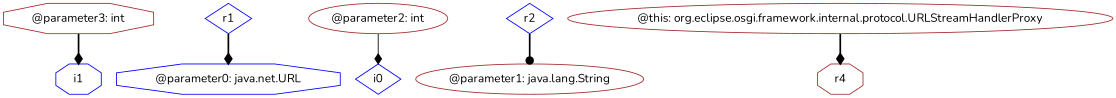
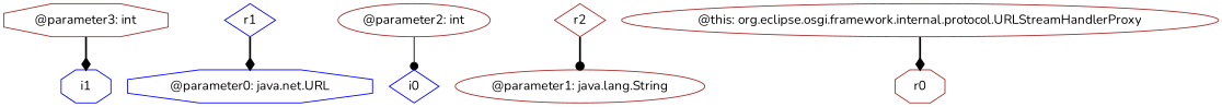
  digraph {
    fontname=Nunito
    node [color=brown fontname=Nunito shape=octagon]
    edge [arrowhead=diamond fontname=Nunito style=bold]
    n1 [label="@parameter3: int"]
    n2 [color=blue label=i1]
    n3 [color=blue label="@parameter0: java.net.URL"]
    n4 [color=blue label=r1 shape=diamond]
    n5 [label="@parameter2: int" shape=ellipse]
    n6 [color=blue label=i0 shape=diamond]
    n7 [label="@parameter1: java.lang.String" shape=ellipse]
-   n8 [color=blue label=r2 shape=diamond]
+   n8 [label=r2 shape=diamond]
    n9 [label="@this: org.eclipse.osgi.framework.internal.protocol.URLStreamHandlerProxy" shape=ellipse]
-   n10 [label=r4]
+   n10 [label=r0]
    n1 -> n2
    n4 -> n3
-   n5 -> n6 [style=solid]
+   n5 -> n6 [arrowhead=dot style=solid]
    n8 -> n7 [arrowhead=dot]
    n9 -> n10
  }
